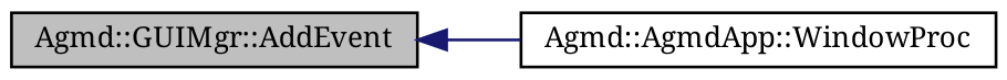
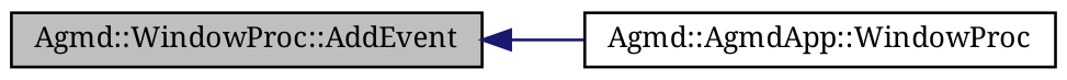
  digraph {
    rankdir=LR
    fontname="Noto Serif"
    node [color=black fontname="Noto Serif" fontsize=10 shape=record style=filled]
-   n1 [fillcolor=grey75 fontcolor=black height=0.2 label="Agmd::GUIMgr::AddEvent" width=0.4]
+   n1 [fillcolor=grey75 fontcolor=black height=0.2 label="Agmd::WindowProc::AddEvent" width=0.4]
    n2 [fillcolor=white height=0.2 label="Agmd::AgmdApp::WindowProc" width=0.4]
    n1 -> n2 [color=midnightblue dir=back fontname="Noto Serif" fontsize=10 labelfontname=Helvetica labelfontsize=10 style=solid]
  }
